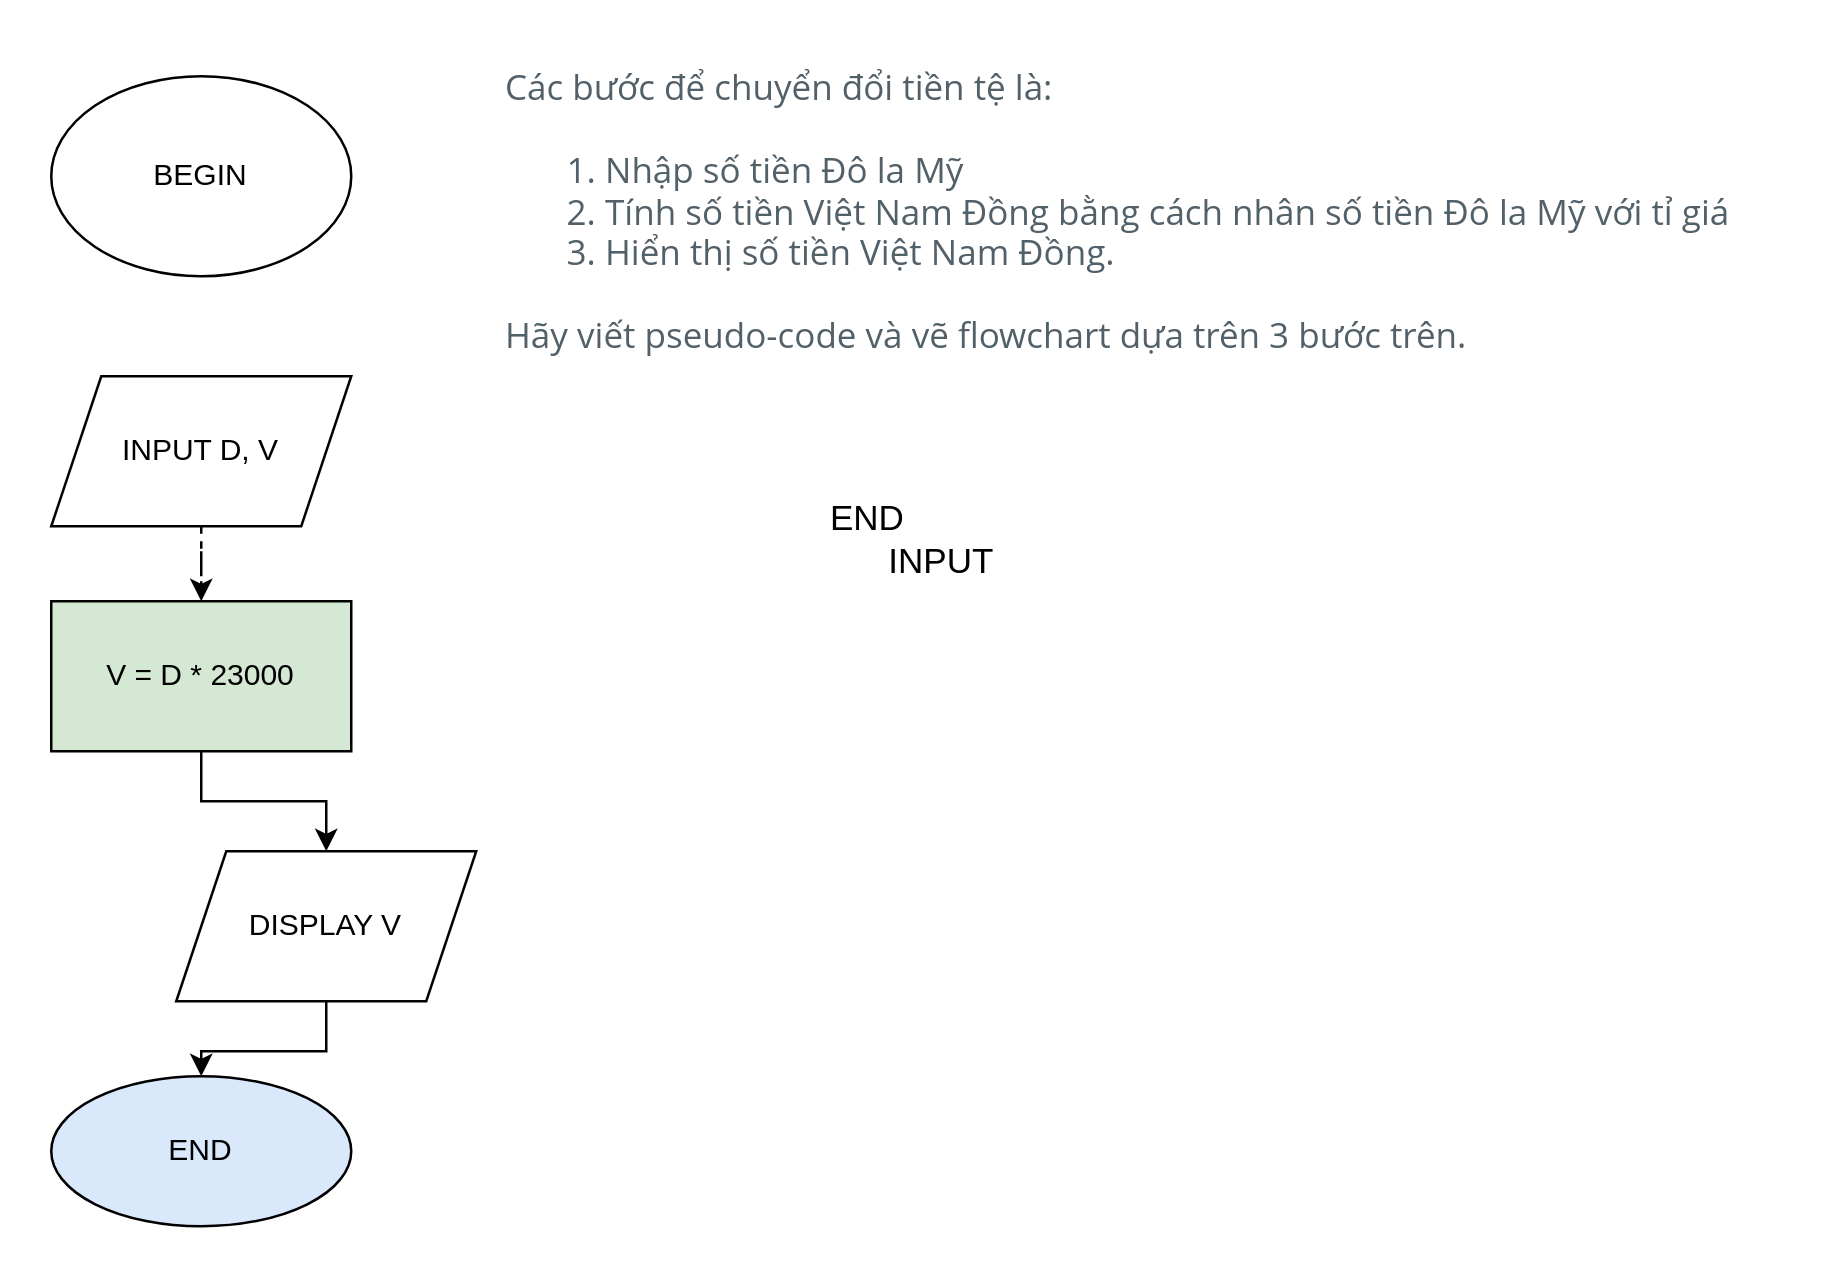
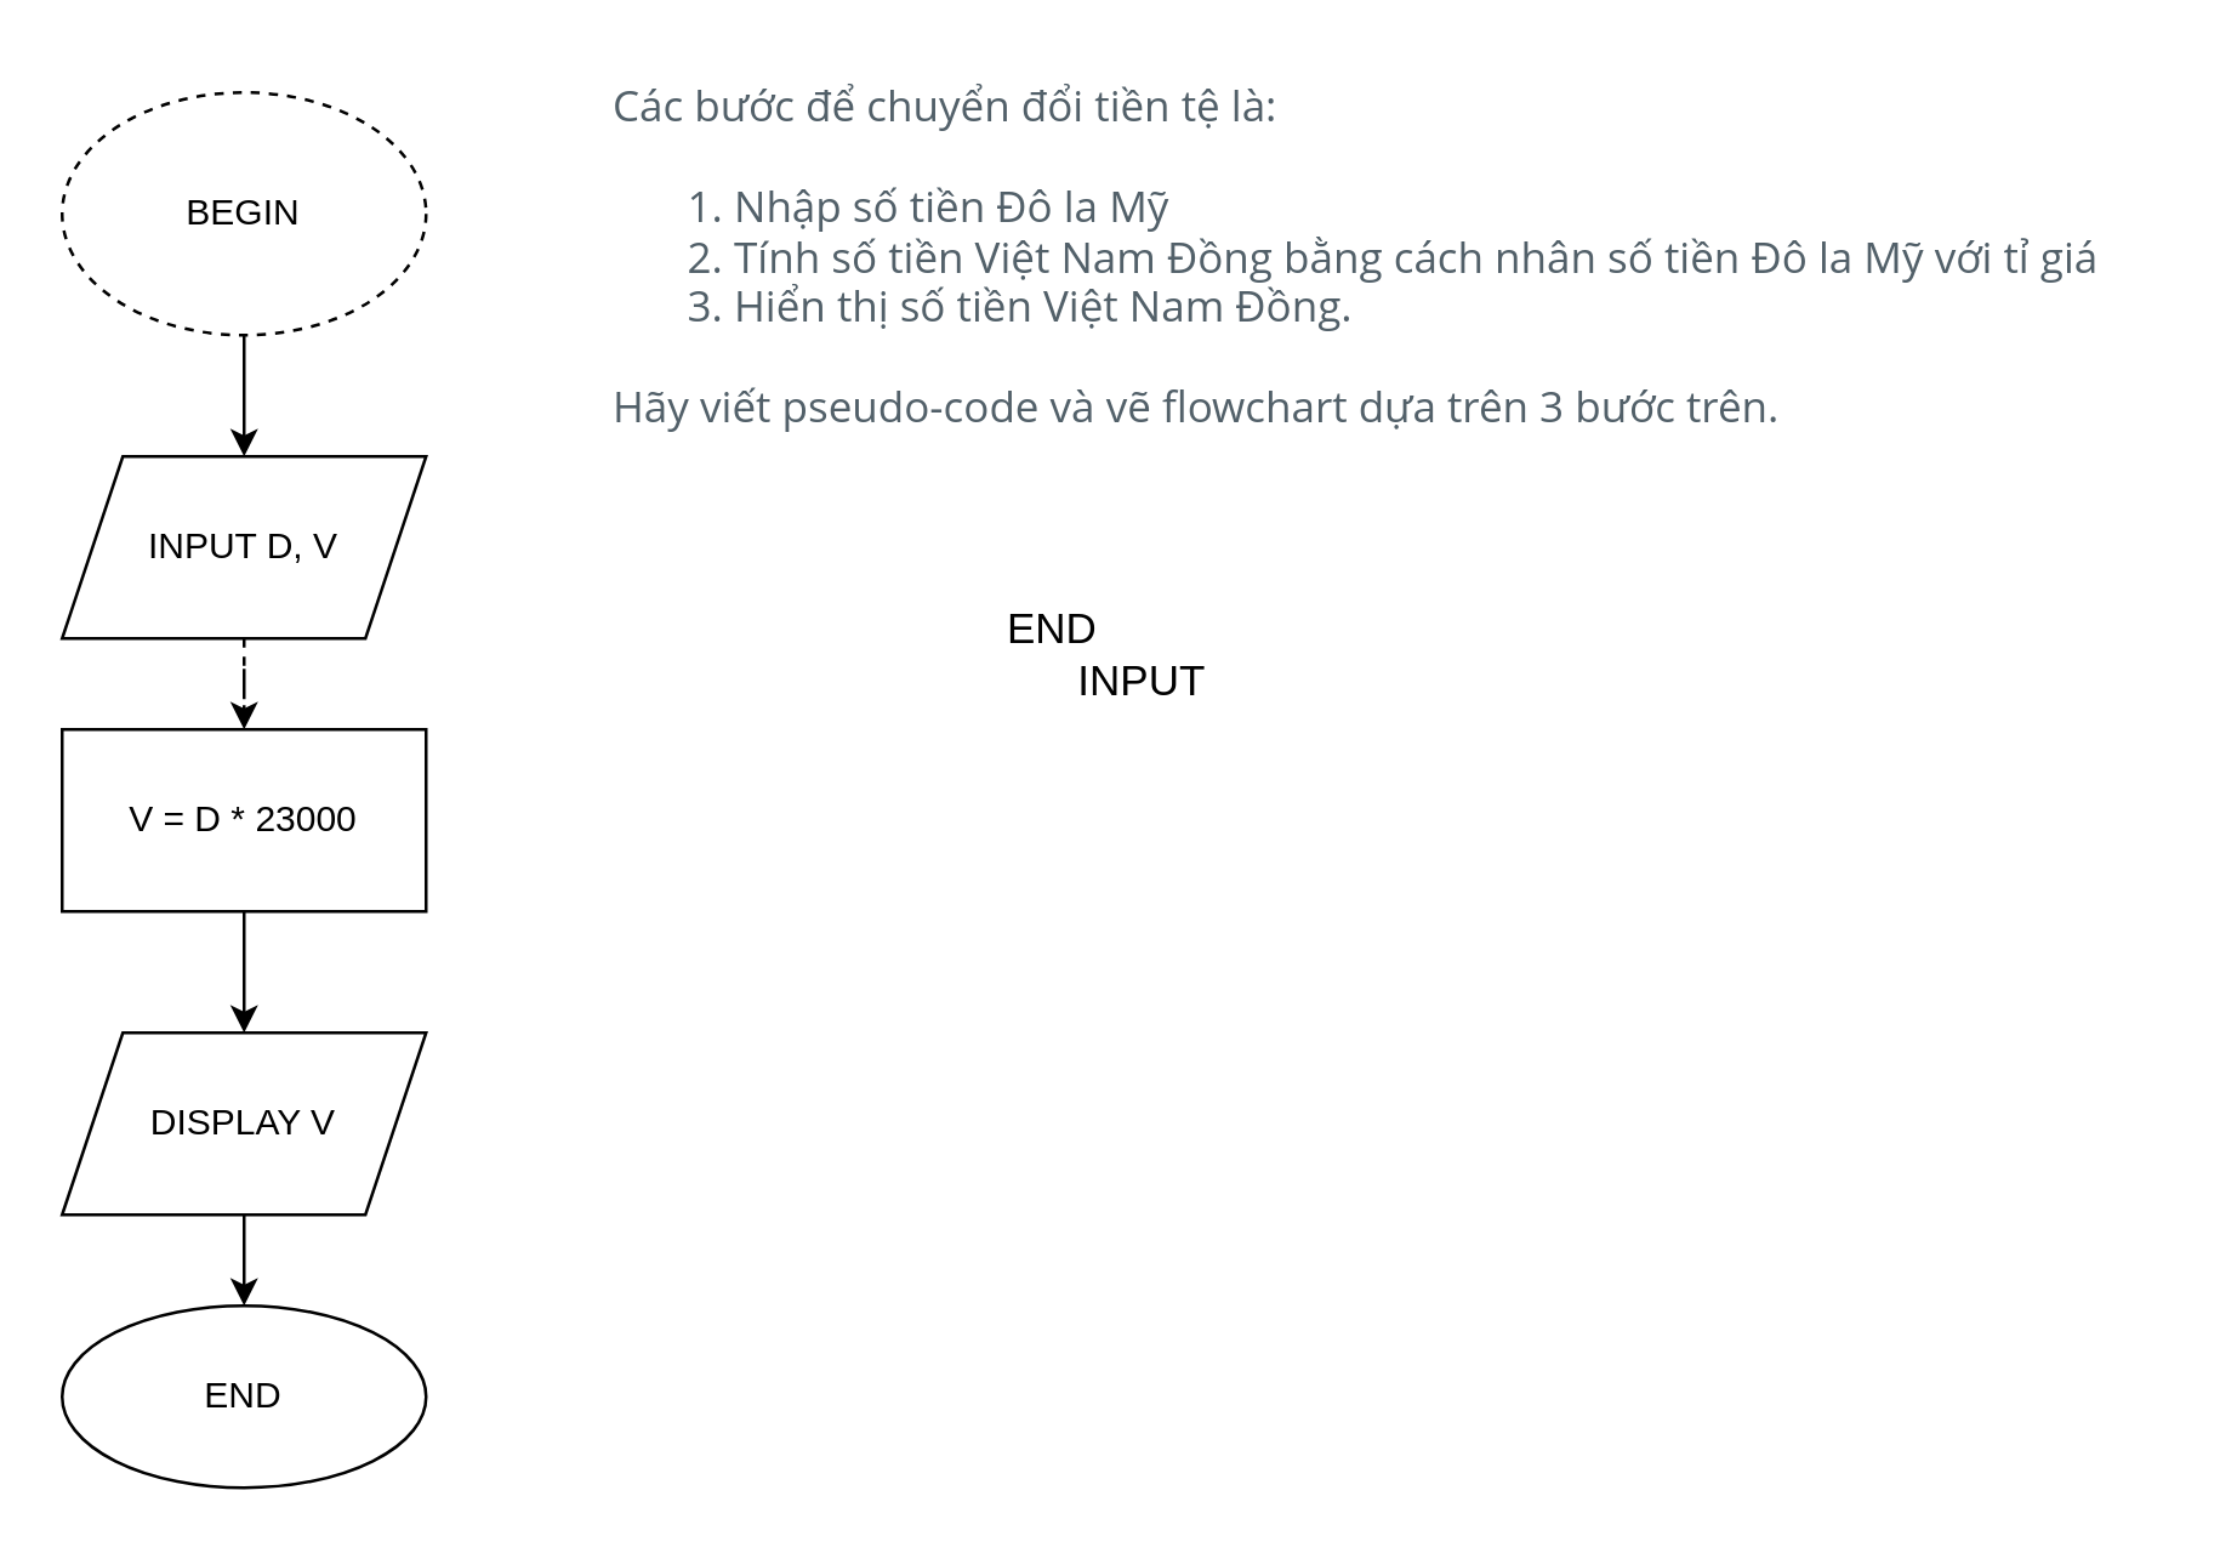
  <mxCell id="0" />
  <mxCell id="1" parent="0" />
- <mxCell id="3" value="BEGIN" style="ellipse;whiteSpace=wrap;html=1;" vertex="1" parent="1"><mxGeometry x="20" y="30" width="120" height="80" as="geometry" /></mxCell>
+ <mxCell id="2" value="" style="edgeStyle=orthogonalEdgeStyle;rounded=0;orthogonalLoop=1;jettySize=auto;html=1;" edge="1" parent="1" source="3" target="5"><mxGeometry relative="1" as="geometry" /></mxCell>
+ <mxCell id="3" value="BEGIN" style="ellipse;whiteSpace=wrap;html=1;dashed=1;" vertex="1" parent="1"><mxGeometry x="20" y="30" width="120" height="80" as="geometry" /></mxCell>
  <mxCell id="4" value="" style="edgeStyle=orthogonalEdgeStyle;rounded=0;orthogonalLoop=1;jettySize=auto;html=1;dashed=1;" edge="1" parent="1" source="5" target="7"><mxGeometry relative="1" as="geometry" /></mxCell>
  <mxCell id="5" value="INPUT D, V" style="shape=parallelogram;perimeter=parallelogramPerimeter;whiteSpace=wrap;html=1;fixedSize=1;" vertex="1" parent="1"><mxGeometry x="20" y="150" width="120" height="60" as="geometry" /></mxCell>
  <mxCell id="6" value="" style="edgeStyle=orthogonalEdgeStyle;rounded=0;orthogonalLoop=1;jettySize=auto;html=1;" edge="1" parent="1" source="7" target="9"><mxGeometry relative="1" as="geometry" /></mxCell>
- <mxCell id="7" value="V = D * 23000" style="whiteSpace=wrap;html=1;fillColor=#d5e8d4;" vertex="1" parent="1"><mxGeometry x="20" y="240" width="120" height="60" as="geometry" /></mxCell>
+ <mxCell id="7" value="V = D * 23000" style="whiteSpace=wrap;html=1;" vertex="1" parent="1"><mxGeometry x="20" y="240" width="120" height="60" as="geometry" /></mxCell>
  <mxCell id="8" value="" style="edgeStyle=orthogonalEdgeStyle;rounded=0;orthogonalLoop=1;jettySize=auto;html=1;" edge="1" parent="1" source="9" target="10"><mxGeometry relative="1" as="geometry" /></mxCell>
- <mxCell id="9" value="DISPLAY V" style="shape=parallelogram;perimeter=parallelogramPerimeter;whiteSpace=wrap;html=1;fixedSize=1;" vertex="1" parent="1"><mxGeometry x="70" y="340" width="120" height="60" as="geometry" /></mxCell>
- <mxCell id="10" value="END" style="ellipse;whiteSpace=wrap;html=1;fillColor=#dae8fc;" vertex="1" parent="1"><mxGeometry x="20" y="430" width="120" height="60" as="geometry" /></mxCell>
+ <mxCell id="9" value="DISPLAY V" style="shape=parallelogram;perimeter=parallelogramPerimeter;whiteSpace=wrap;html=1;fixedSize=1;" vertex="1" parent="1"><mxGeometry x="20" y="340" width="120" height="60" as="geometry" /></mxCell>
+ <mxCell id="10" value="END" style="ellipse;whiteSpace=wrap;html=1;" vertex="1" parent="1"><mxGeometry x="20" y="430" width="120" height="60" as="geometry" /></mxCell>
  <mxCell id="11" value="&lt;p style=&quot;box-sizing: border-box; margin-top: 0px; margin-bottom: 1rem; color: rgb(82, 96, 105); font-family: &amp;quot;Open Sans&amp;quot;, sans-serif; font-size: 14px; font-style: normal; font-variant-ligatures: normal; font-variant-caps: normal; font-weight: 400; letter-spacing: normal; orphans: 2; text-align: left; text-indent: 0px; text-transform: none; white-space: normal; widows: 2; word-spacing: 0px; -webkit-text-stroke-width: 0px; background-color: rgb(255, 255, 255); text-decoration-thickness: initial; text-decoration-style: initial; text-decoration-color: initial;&quot;&gt;Các bước để chuyển đổi tiền tệ là:&lt;/p&gt;&lt;ol id=&quot;yui_3_17_2_1_1670153351665_44&quot; style=&quot;box-sizing: border-box; margin-top: 0px; margin-bottom: 1rem; color: rgb(82, 96, 105); font-family: &amp;quot;Open Sans&amp;quot;, sans-serif; font-size: 14px; font-style: normal; font-variant-ligatures: normal; font-variant-caps: normal; font-weight: 400; letter-spacing: normal; orphans: 2; text-align: left; text-indent: 0px; text-transform: none; white-space: normal; widows: 2; word-spacing: 0px; -webkit-text-stroke-width: 0px; background-color: rgb(255, 255, 255); text-decoration-thickness: initial; text-decoration-style: initial; text-decoration-color: initial;&quot;&gt;&lt;li style=&quot;box-sizing: border-box;&quot;&gt;Nhập số tiền Đô la Mỹ&lt;/li&gt;&lt;li style=&quot;box-sizing: border-box;&quot;&gt;Tính số tiền Việt Nam Đồng bằng cách nhân số tiền Đô la Mỹ với tỉ giá&lt;/li&gt;&lt;li id=&quot;yui_3_17_2_1_1670153351665_43&quot; style=&quot;box-sizing: border-box;&quot;&gt;Hiển thị số tiền Việt Nam Đồng.&lt;/li&gt;&lt;/ol&gt;&lt;p style=&quot;box-sizing: border-box; margin-top: 0px; margin-bottom: 1rem; color: rgb(82, 96, 105); font-family: &amp;quot;Open Sans&amp;quot;, sans-serif; font-size: 14px; font-style: normal; font-variant-ligatures: normal; font-variant-caps: normal; font-weight: 400; letter-spacing: normal; orphans: 2; text-align: left; text-indent: 0px; text-transform: none; white-space: normal; widows: 2; word-spacing: 0px; -webkit-text-stroke-width: 0px; background-color: rgb(255, 255, 255); text-decoration-thickness: initial; text-decoration-style: initial; text-decoration-color: initial;&quot;&gt;Hãy viết pseudo-code và vẽ flowchart dựa trên 3 bước trên.&lt;/p&gt;" style="text;whiteSpace=wrap;html=1;" vertex="1" parent="1"><mxGeometry x="200" y="20" width="510" height="150" as="geometry" /></mxCell>
  <mxCell id="12" value="&lt;font style=&quot;font-size: 14px;&quot;&gt;END&lt;br&gt;&amp;nbsp; &amp;nbsp; &amp;nbsp; INPUT&amp;nbsp;&lt;br&gt;&lt;/font&gt;" style="text;html=1;align=left;verticalAlign=middle;resizable=0;points=[];autosize=1;strokeColor=none;fillColor=none;" vertex="1" parent="1"><mxGeometry x="330" y="190" width="90" height="50" as="geometry" /></mxCell>
